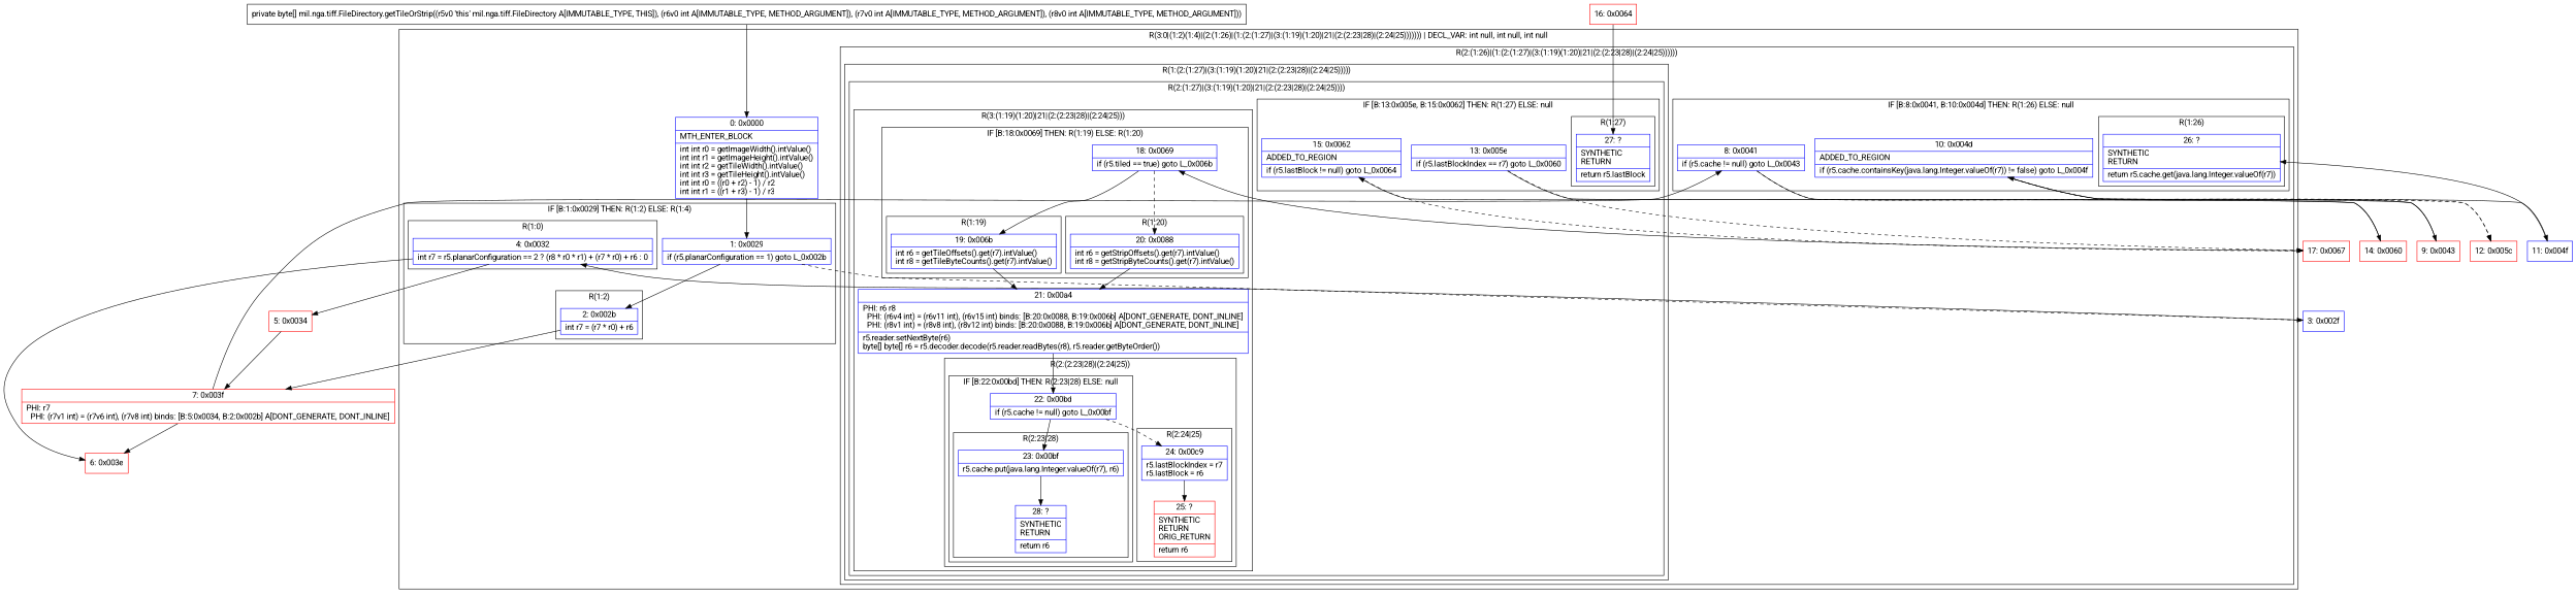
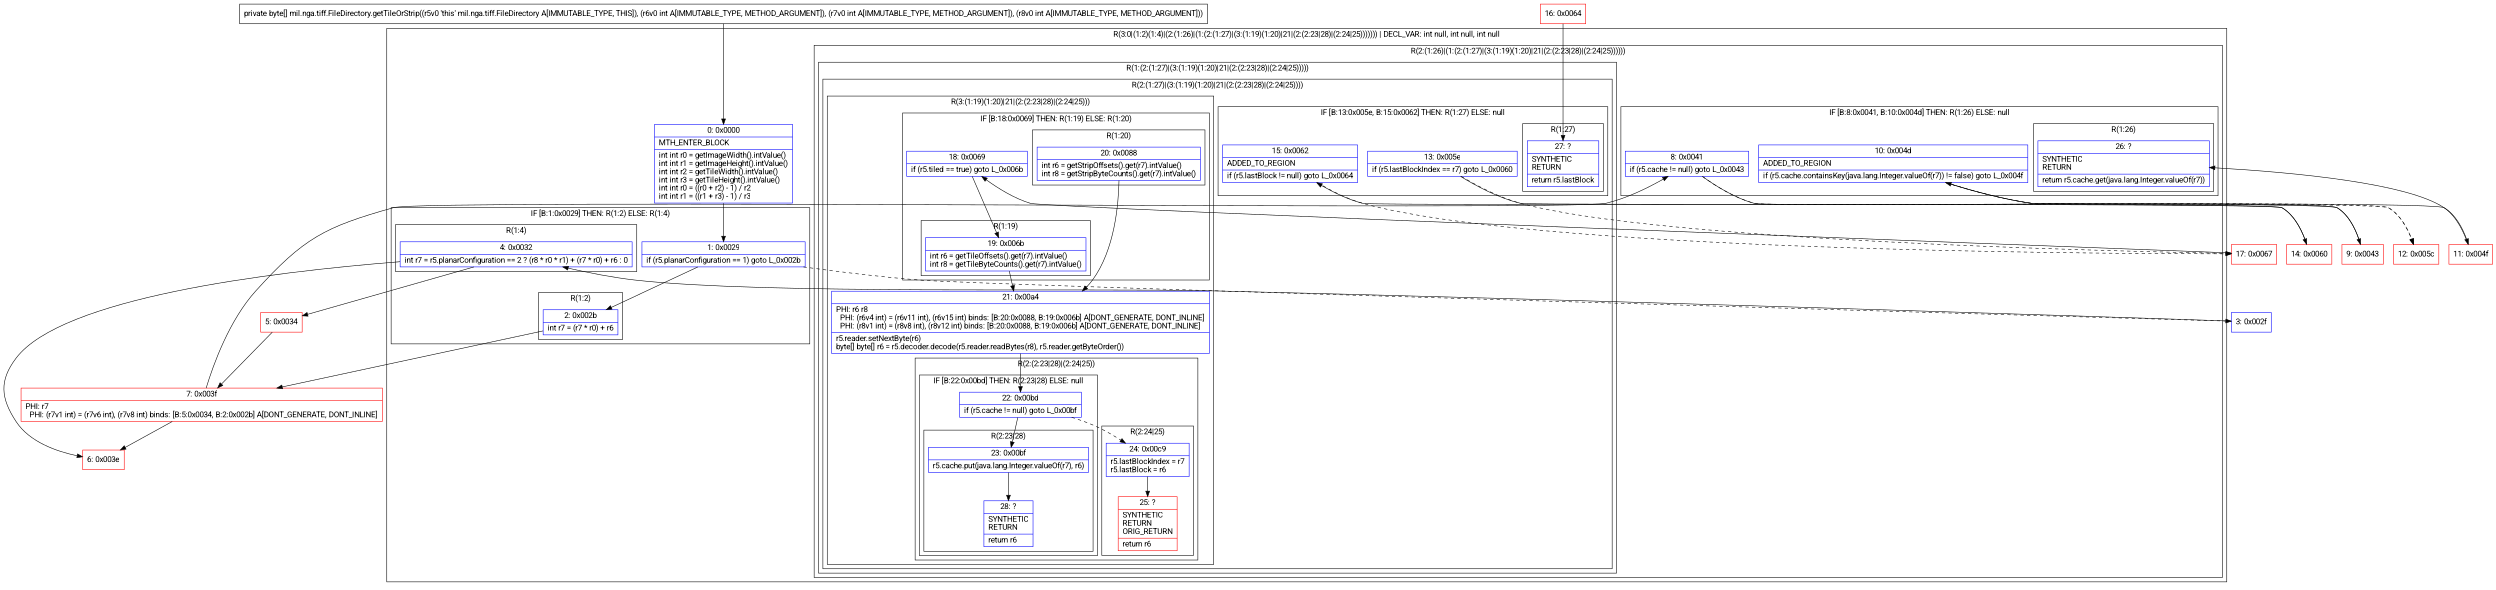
  digraph {
    fontname=Roboto
    node [color=blue fontname=Roboto shape=record]
    edge [fontname=Roboto]
    n1 [label="{2\:\ 0x002b|int r7 = (r7 * r0) + r6\l}"]
    n2 [label="{4\:\ 0x0032|int r7 = r5.planarConfiguration == 2 ? (r8 * r0 * r1) + (r7 * r0) + r6 : 0\l}"]
    n3 [label="{1\:\ 0x0029|if (r5.planarConfiguration == 1) goto L_0x002b\l}"]
    n4 [label="{26\:\ ?|SYNTHETIC\lRETURN\l|return r5.cache.get(java.lang.Integer.valueOf(r7))\l}"]
    n5 [label="{8\:\ 0x0041|if (r5.cache != null) goto L_0x0043\l}"]
    n6 [label="{10\:\ 0x004d|ADDED_TO_REGION\l|if (r5.cache.containsKey(java.lang.Integer.valueOf(r7)) != false) goto L_0x004f\l}"]
    n7 [label="{27\:\ ?|SYNTHETIC\lRETURN\l|return r5.lastBlock\l}"]
    n8 [label="{13\:\ 0x005e|if (r5.lastBlockIndex == r7) goto L_0x0060\l}"]
    n9 [label="{15\:\ 0x0062|ADDED_TO_REGION\l|if (r5.lastBlock != null) goto L_0x0064\l}"]
    n10 [label="{19\:\ 0x006b|int r6 = getTileOffsets().get(r7).intValue()\lint r8 = getTileByteCounts().get(r7).intValue()\l}"]
    n11 [label="{20\:\ 0x0088|int r6 = getStripOffsets().get(r7).intValue()\lint r8 = getStripByteCounts().get(r7).intValue()\l}"]
    n12 [label="{18\:\ 0x0069|if (r5.tiled == true) goto L_0x006b\l}"]
    n13 [label="{23\:\ 0x00bf|r5.cache.put(java.lang.Integer.valueOf(r7), r6)\l}"]
    n14 [label="{28\:\ ?|SYNTHETIC\lRETURN\l|return r6\l}"]
    n15 [label="{22\:\ 0x00bd|if (r5.cache != null) goto L_0x00bf\l}"]
    n16 [label="{24\:\ 0x00c9|r5.lastBlockIndex = r7\lr5.lastBlock = r6\l}"]
    n17 [color=red label="{25\:\ ?|SYNTHETIC\lRETURN\lORIG_RETURN\l|return r6\l}"]
    n18 [label="{21\:\ 0x00a4|PHI: r6 r8 \l  PHI: (r6v4 int) = (r6v11 int), (r6v15 int) binds: [B:20:0x0088, B:19:0x006b] A[DONT_GENERATE, DONT_INLINE]\l  PHI: (r8v1 int) = (r8v8 int), (r8v12 int) binds: [B:20:0x0088, B:19:0x006b] A[DONT_GENERATE, DONT_INLINE]\l|r5.reader.setNextByte(r6)\lbyte[] byte[] r6 = r5.decoder.decode(r5.reader.readBytes(r8), r5.reader.getByteOrder())\l}"]
    n19 [label="{0\:\ 0x0000|MTH_ENTER_BLOCK\l|int int r0 = getImageWidth().intValue()\lint int r1 = getImageHeight().intValue()\lint int r2 = getTileWidth().intValue()\lint int r3 = getTileHeight().intValue()\lint int r0 = ((r0 + r2) \- 1) \/ r2\lint int r1 = ((r1 + r3) \- 1) \/ r3\l}"]
    n20 [color=red label="{7\:\ 0x003f|PHI: r7 \l  PHI: (r7v1 int) = (r7v6 int), (r7v8 int) binds: [B:5:0x0034, B:2:0x002b] A[DONT_GENERATE, DONT_INLINE]\l}"]
    n21 [color=red label="{5\:\ 0x0034}"]
    n22 [color=red label="{6\:\ 0x003e}"]
    n23 [label="{3\:\ 0x002f}"]
    n24 [color=red label="{9\:\ 0x0043}"]
    n25 [color=red label="{12\:\ 0x005c}"]
-   n26 [label="{11\:\ 0x004f}"]
+   n26 [color=red label="{11\:\ 0x004f}"]
    n27 [color=red label="{14\:\ 0x0060}"]
    n28 [color=red label="{17\:\ 0x0067}"]
    n29 [color=red label="{16\:\ 0x0064}"]
    n30 [label="{private byte[] mil.nga.tiff.FileDirectory.getTileOrStrip((r5v0 'this' mil.nga.tiff.FileDirectory A[IMMUTABLE_TYPE, THIS]), (r6v0 int A[IMMUTABLE_TYPE, METHOD_ARGUMENT]), (r7v0 int A[IMMUTABLE_TYPE, METHOD_ARGUMENT]), (r8v0 int A[IMMUTABLE_TYPE, METHOD_ARGUMENT])) }" color=""]
    subgraph cluster_1 {
      label="R(3:0|(1:2)(1:4)|(2:(1:26)|(1:(2:(1:27)|(3:(1:19)(1:20)|21|(2:(2:23|28)|(2:24|25))))))) | DECL_VAR: int null, int null, int null\l"
      n19
      subgraph cluster_2 {
        label="IF [B:1:0x0029] THEN: R(1:2) ELSE: R(1:4)"
        n3
        subgraph cluster_3 {
          label="R(1:2)"
          n1
        }
        subgraph cluster_4 {
-         label="R(1:0)"
+         label="R(1:4)"
          n2
        }
      }
      subgraph cluster_5 {
        label="R(2:(1:26)|(1:(2:(1:27)|(3:(1:19)(1:20)|21|(2:(2:23|28)|(2:24|25))))))"
        subgraph cluster_6 {
          label="IF [B:8:0x0041, B:10:0x004d] THEN: R(1:26) ELSE: null"
          n5
          n6
          subgraph cluster_7 {
            label="R(1:26)"
            n4
          }
        }
        subgraph cluster_8 {
          label="R(1:(2:(1:27)|(3:(1:19)(1:20)|21|(2:(2:23|28)|(2:24|25)))))"
          subgraph cluster_9 {
            label="R(2:(1:27)|(3:(1:19)(1:20)|21|(2:(2:23|28)|(2:24|25))))"
            subgraph cluster_10 {
              label="IF [B:13:0x005e, B:15:0x0062] THEN: R(1:27) ELSE: null"
              n8
              n9
              subgraph cluster_11 {
                label="R(1:27)"
                n7
              }
            }
            subgraph cluster_12 {
              label="R(3:(1:19)(1:20)|21|(2:(2:23|28)|(2:24|25)))"
              n18
              subgraph cluster_13 {
                label="IF [B:18:0x0069] THEN: R(1:19) ELSE: R(1:20)"
                n12
                subgraph cluster_14 {
                  label="R(1:19)"
                  n10
                }
                subgraph cluster_15 {
                  label="R(1:20)"
                  n11
                }
              }
              subgraph cluster_16 {
                label="R(2:(2:23|28)|(2:24|25))"
                subgraph cluster_17 {
                  label="IF [B:22:0x00bd] THEN: R(2:23|28) ELSE: null"
                  n15
                  subgraph cluster_18 {
                    label="R(2:23|28)"
                    n13
                    n14
                  }
                }
                subgraph cluster_19 {
                  label="R(2:24|25)"
                  n16
                  n17
                }
              }
            }
          }
        }
      }
    }
    n1 -> n20
    n2 -> n21
    n2 -> n22
    n3 -> n1
    n3 -> n23 [style=dashed]
    n5 -> n24
    n5 -> n25 [style=dashed]
    n6 -> n25 [style=dashed]
    n6 -> n26
    n8 -> n27
    n8 -> n28 [style=dashed]
    n9 -> n28 [style=dashed]
    n10 -> n18
    n11 -> n18
    n12 -> n10
-   n12 -> n11 [style=dashed]
    n13 -> n14
    n15 -> n13
    n15 -> n16 [style=dashed]
    n16 -> n17
    n18 -> n15
    n19 -> n3
    n20 -> n5
    n20 -> n22
    n21 -> n20
    n23 -> n2
    n24 -> n6
    n26 -> n4
    n27 -> n9
    n28 -> n12
    n29 -> n7
    n30 -> n19
  }
